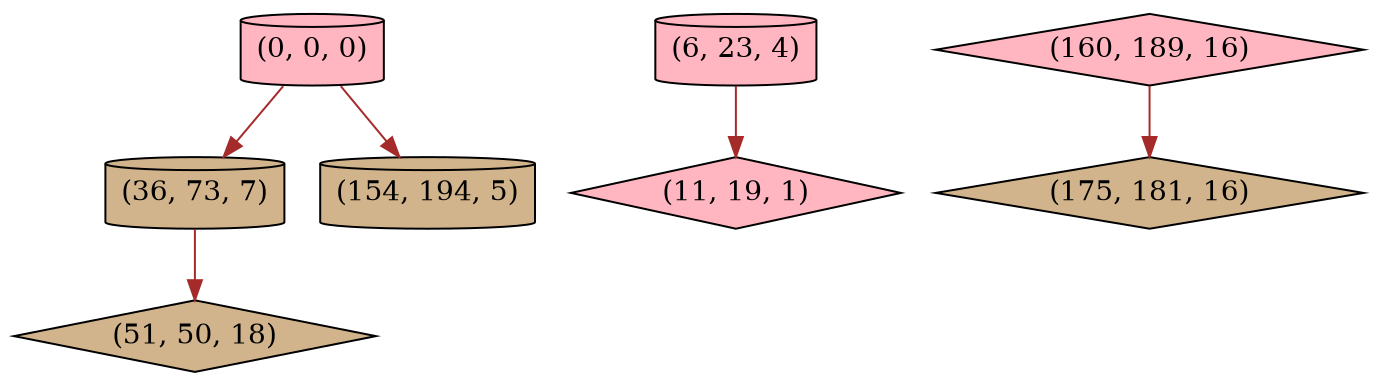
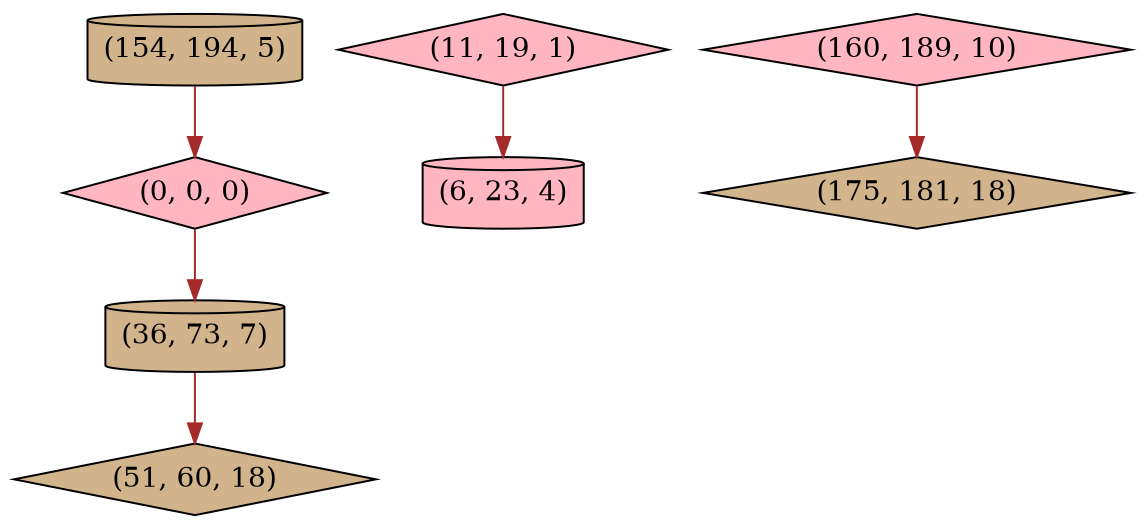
  digraph {
    node [fillcolor=lightpink shape=cylinder style=filled]
    edge [color=brown]
-   "(0, 0, 0)"
+   "(0, 0, 0)" [shape=diamond]
    "(36, 73, 7)" [fillcolor=tan]
    "(154, 194, 5)" [fillcolor=tan]
-   "(51, 60, 18)" [fillcolor=tan shape=diamond label="(51, 50, 18)"]
+   "(51, 60, 18)" [fillcolor=tan shape=diamond]
    "(6, 23, 4)"
    n6 [label="(11, 19, 1)" shape=diamond]
-   "(160, 189, 10)" [shape=diamond label="(160, 189, 16)"]
-   "(175, 181, 18)" [fillcolor=tan shape=diamond label="(175, 181, 16)"]
+   "(160, 189, 10)" [shape=diamond]
+   "(175, 181, 18)" [fillcolor=tan shape=diamond]
    "(0, 0, 0)" -> "(36, 73, 7)"
-   "(0, 0, 0)" -> "(154, 194, 5)"
+   "(154, 194, 5)" -> "(0, 0, 0)"
    "(36, 73, 7)" -> "(51, 60, 18)"
-   "(6, 23, 4)" -> n6
+   n6 -> "(6, 23, 4)"
    "(160, 189, 10)" -> "(175, 181, 18)"
  }
